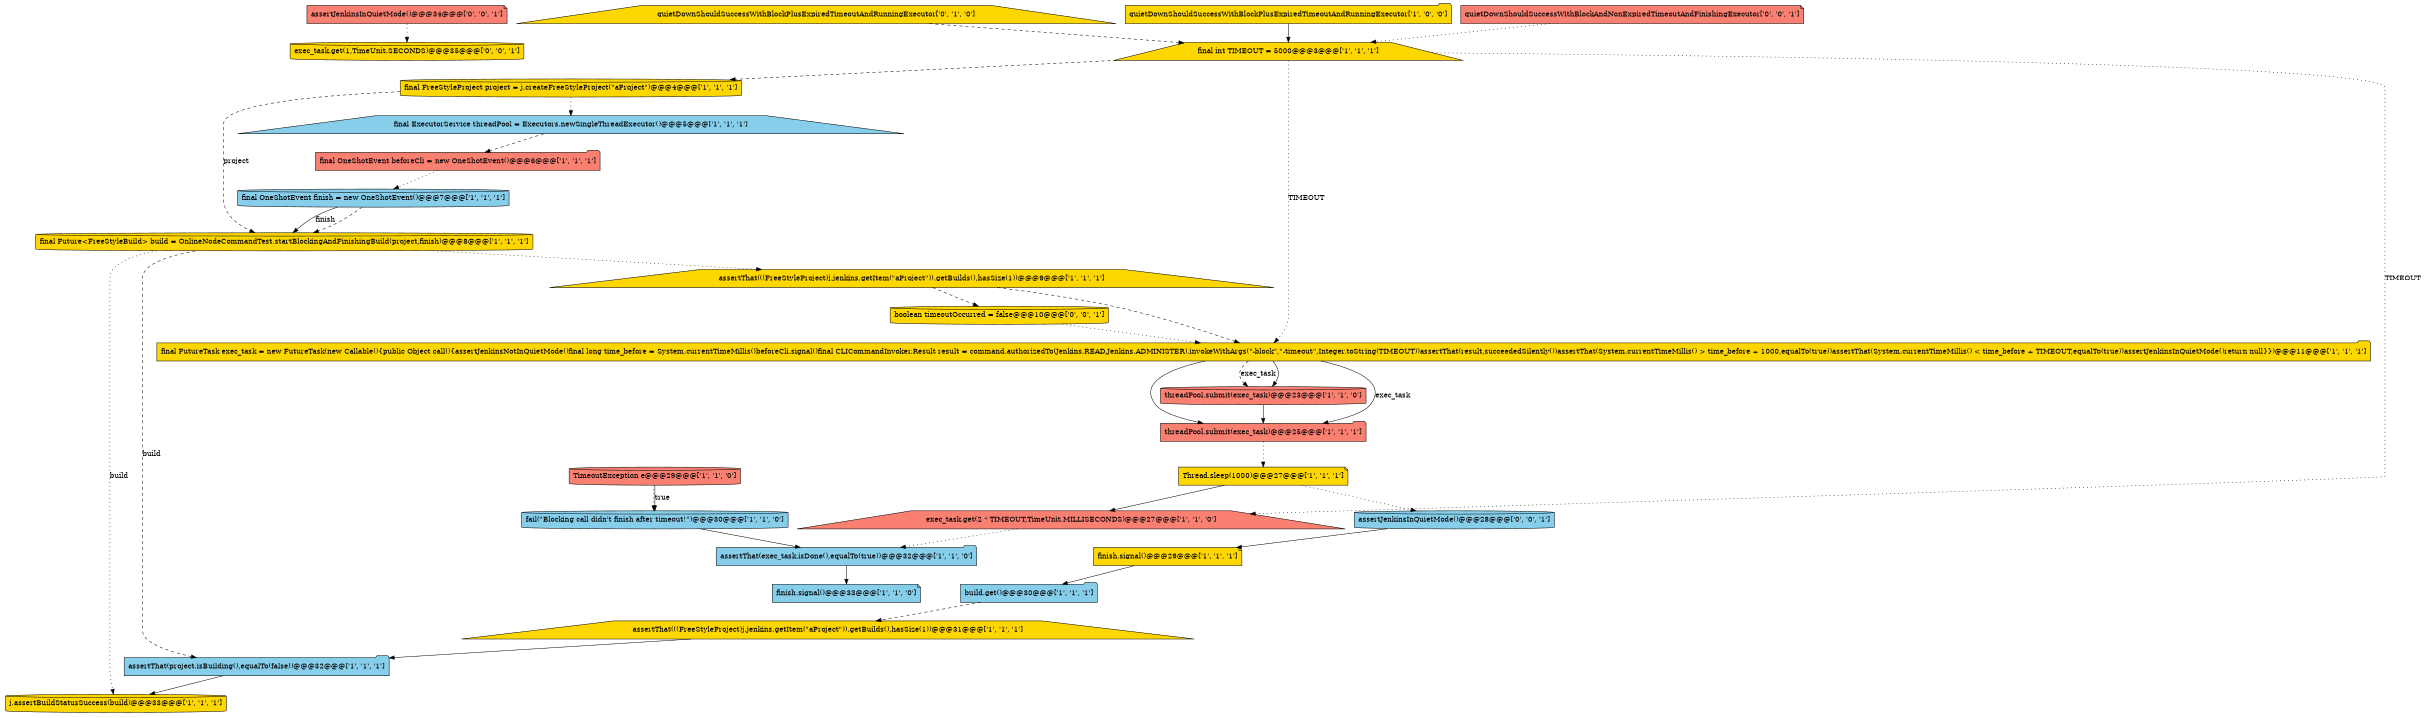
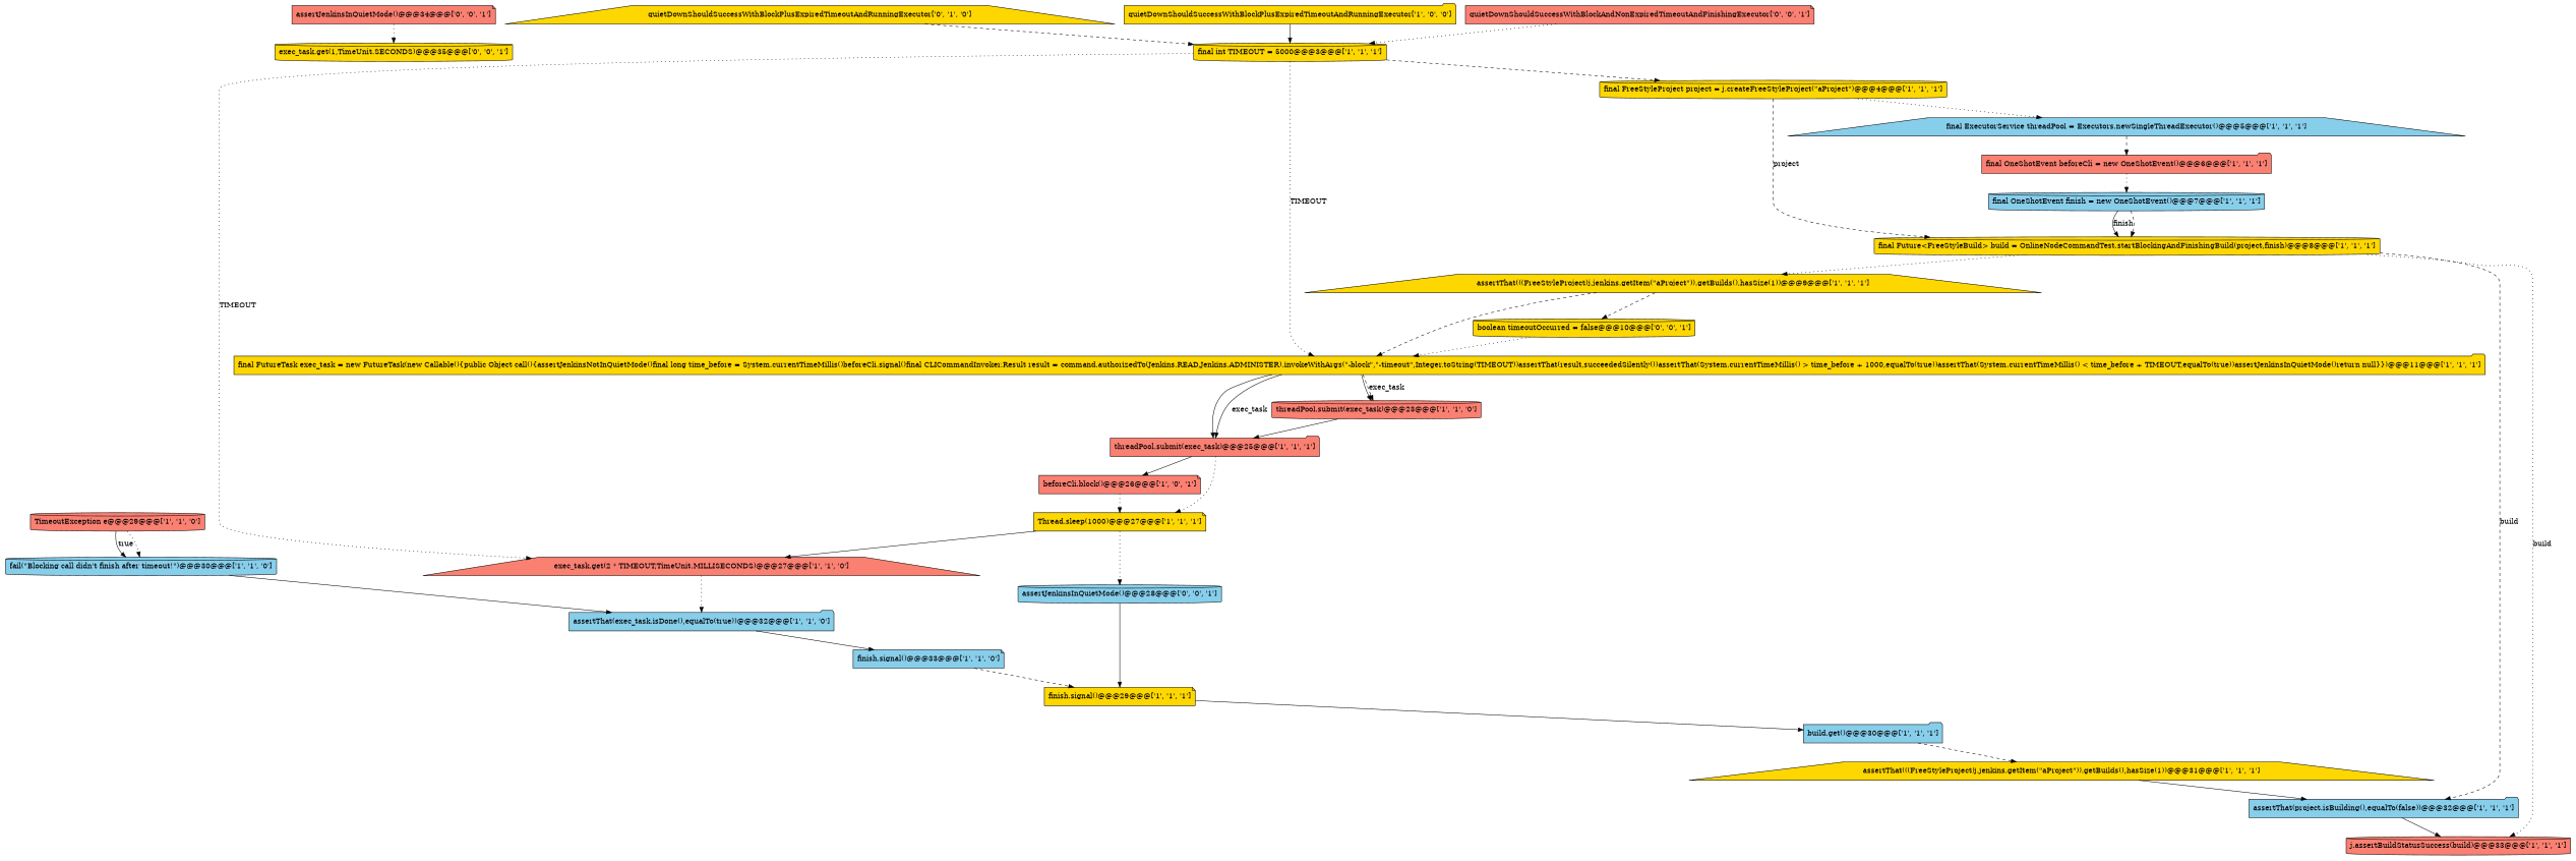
  digraph {
    node [fillcolor=gold shape=cylinder style=filled]
    edge [style=solid]
    n1 [fillcolor=salmon label="assertJenkinsInQuietMode()@@@34@@@['0', '0', '1']" shape=note]
    n2 [label="exec_task.get(1,TimeUnit.SECONDS)@@@35@@@['0', '0', '1']"]
    n3 [fillcolor=salmon label="threadPool.submit(exec_task)@@@25@@@['1', '1', '1']" shape=folder]
+   n4 [fillcolor=salmon label="beforeCli.block()@@@26@@@['1', '0', '1']" shape=note]
    n5 [label="Thread.sleep(1000)@@@27@@@['1', '1', '1']" shape=note]
    n6 [fillcolor=salmon label="exec_task.get(2 * TIMEOUT,TimeUnit.MILLISECONDS)@@@27@@@['1', '1', '0']" shape=trapezium]
    n7 [fillcolor=skyblue label="assertJenkinsInQuietMode()@@@28@@@['0', '0', '1']"]
    n8 [fillcolor=skyblue label="fail(\"Blocking call didn't finish after timeout!\")@@@30@@@['1', '1', '0']"]
    n9 [fillcolor=skyblue label="assertThat(exec_task.isDone(),equalTo(true))@@@32@@@['1', '1', '0']" shape=folder]
    n10 [fillcolor=skyblue label="finish.signal()@@@33@@@['1', '1', '0']" shape=note]
    n11 [label="finish.signal()@@@29@@@['1', '1', '1']" shape=note]
    n12 [fillcolor=skyblue label="build.get()@@@30@@@['1', '1', '1']" shape=folder]
    n13 [label="assertThat(((FreeStyleProject)j.jenkins.getItem(\"aProject\")).getBuilds(),hasSize(1))@@@31@@@['1', '1', '1']" shape=trapezium]
    n14 [label="final FreeStyleProject project = j.createFreeStyleProject(\"aProject\")@@@4@@@['1', '1', '1']"]
    n15 [label="final Future<FreeStyleBuild> build = OnlineNodeCommandTest.startBlockingAndFinishingBuild(project,finish)@@@8@@@['1', '1', '1']"]
    n16 [fillcolor=skyblue label="final ExecutorService threadPool = Executors.newSingleThreadExecutor()@@@5@@@['1', '1', '1']" shape=trapezium]
    n17 [fillcolor=skyblue label="assertThat(project.isBuilding(),equalTo(false))@@@32@@@['1', '1', '1']" shape=folder]
-   n18 [label="j.assertBuildStatusSuccess(build)@@@33@@@['1', '1', '1']"]
+   n18 [fillcolor=salmon label="j.assertBuildStatusSuccess(build)@@@33@@@['1', '1', '1']"]
    n19 [label="assertThat(((FreeStyleProject)j.jenkins.getItem(\"aProject\")).getBuilds(),hasSize(1))@@@9@@@['1', '1', '1']" shape=trapezium]
    n20 [fillcolor=salmon label="final OneShotEvent beforeCli = new OneShotEvent()@@@6@@@['1', '1', '1']" shape=folder]
    n21 [label="quietDownShouldSuccessWithBlockPlusExpiredTimeoutAndRunningExecutor['0', '1', '0']" shape=trapezium]
-   n22 [label="final int TIMEOUT = 5000@@@3@@@['1', '1', '1']" shape=trapezium]
+   n22 [label="final int TIMEOUT = 5000@@@3@@@['1', '1', '1']"]
    n23 [label="final FutureTask exec_task = new FutureTask(new Callable(){public Object call(){assertJenkinsNotInQuietMode()final long time_before = System.currentTimeMillis()beforeCli.signal()final CLICommandInvoker.Result result = command.authorizedTo(Jenkins.READ,Jenkins.ADMINISTER).invokeWithArgs(\"-block\",\"-timeout\",Integer.toString(TIMEOUT))assertThat(result,succeededSilently())assertThat(System.currentTimeMillis() > time_before + 1000,equalTo(true))assertThat(System.currentTimeMillis() < time_before + TIMEOUT,equalTo(true))assertJenkinsInQuietMode()return null}})@@@11@@@['1', '1', '1']" shape=folder]
    n24 [label="boolean timeoutOccurred = false@@@10@@@['0', '0', '1']"]
    n25 [label="quietDownShouldSuccessWithBlockPlusExpiredTimeoutAndRunningExecutor['1', '0', '0']" shape=folder]
    n26 [fillcolor=skyblue label="final OneShotEvent finish = new OneShotEvent()@@@7@@@['1', '1', '1']"]
    n27 [fillcolor=salmon label="TimeoutException e@@@29@@@['1', '1', '0']"]
    n28 [fillcolor=salmon label="quietDownShouldSuccessWithBlockAndNonExpiredTimeoutAndFinishingExecutor['0', '0', '1']" shape=note]
    n29 [fillcolor=salmon label="threadPool.submit(exec_task)@@@23@@@['1', '1', '0']"]
    n1 -> n2 [style=dotted]
+   n3 -> n4
    n3 -> n5 [style=dotted]
+   n4 -> n5 [style=dotted]
    n5 -> n6
    n5 -> n7 [style=dotted]
    n6 -> n9 [style=dotted]
    n7 -> n11
    n8 -> n9
    n9 -> n10
+   n10 -> n11 [style=dashed]
    n11 -> n12
    n12 -> n13 [style=dashed]
    n13 -> n17
    n14 -> n15 [label=project style=dashed]
    n14 -> n16 [style=dotted]
    n15 -> n17 [label=build style=dashed]
    n15 -> n18 [label=build style=dotted]
    n15 -> n19 [style=dotted]
    n16 -> n20 [style=dashed]
    n17 -> n18
    n19 -> n23 [style=dashed]
    n19 -> n24 [style=dashed]
    n20 -> n26 [style=dotted]
    n21 -> n22 [style=dashed]
    n22 -> n6 [label=TIMEOUT style=dotted]
    n22 -> n14 [style=dashed]
    n22 -> n23 [label=TIMEOUT style=dotted]
    n23 -> n3 [label=exec_task]
    n23 -> n3
    n23 -> n29
    n23 -> n29 [label=exec_task style=dashed]
    n24 -> n23 [style=dotted]
    n25 -> n22
    n26 -> n15 [label=finish]
    n26 -> n15 [style=dashed]
    n27 -> n8 [label=true]
    n27 -> n8 [style=dotted]
    n28 -> n22 [style=dotted]
    n29 -> n3
  }
